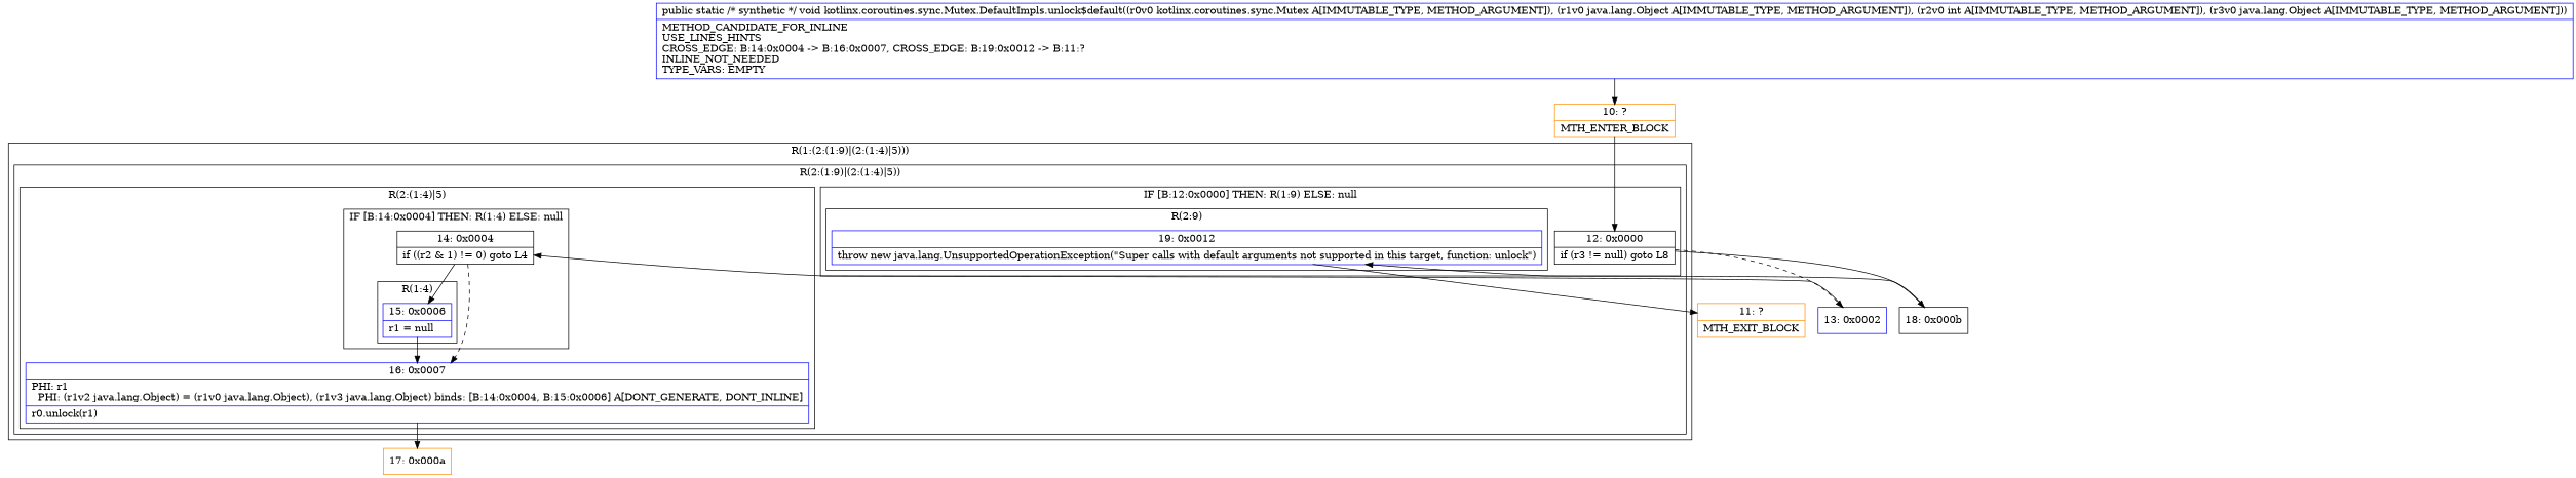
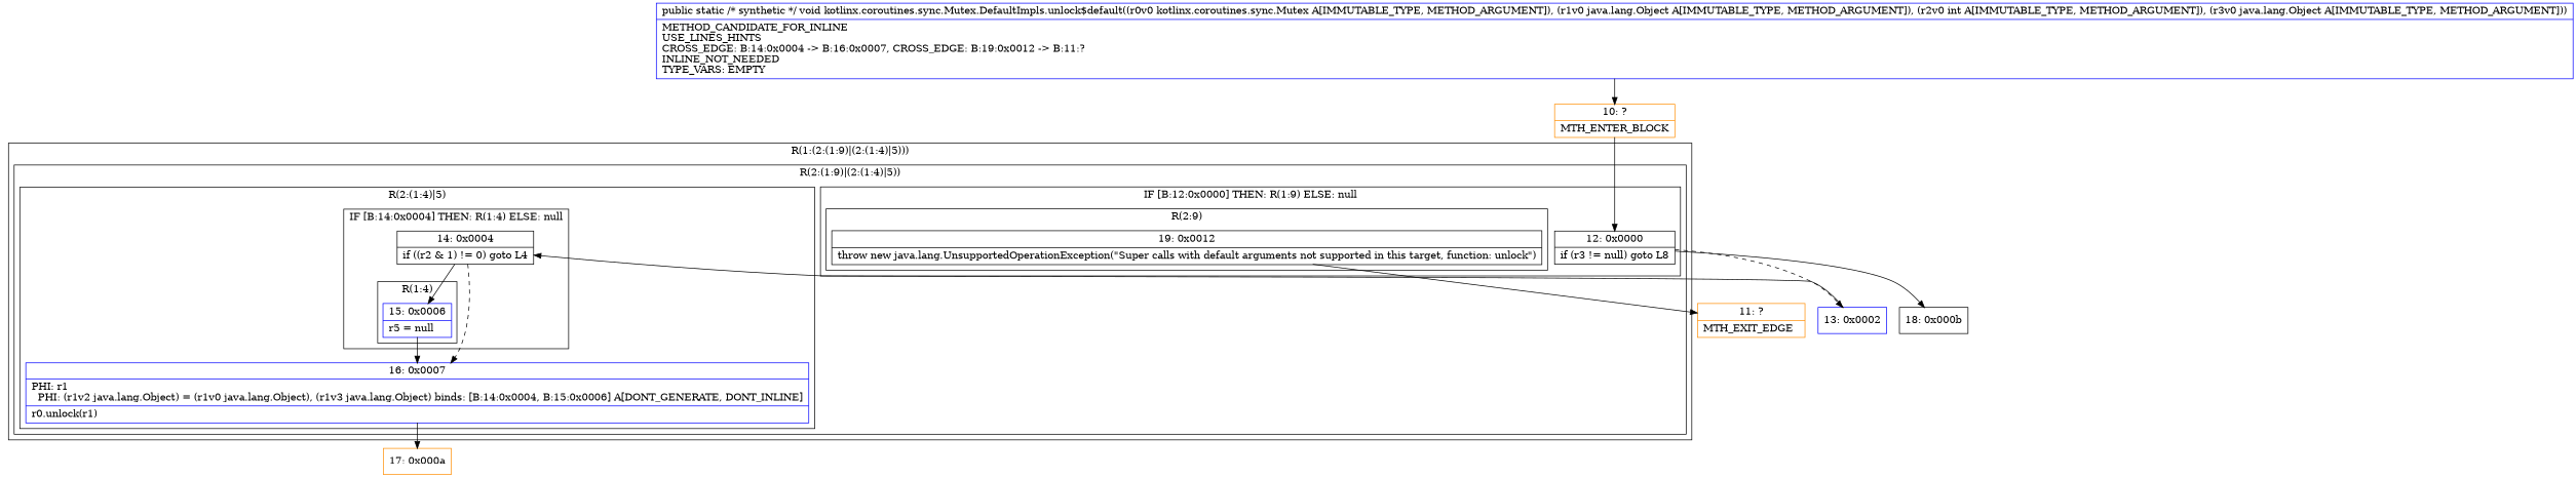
  digraph {
    node [color=black shape=record]
-   n1 [color=blue label="{19\:\ 0x0012|throw new java.lang.UnsupportedOperationException(\"Super calls with default arguments not supported in this target, function: unlock\")\l}"]
+   n1 [label="{19\:\ 0x0012|throw new java.lang.UnsupportedOperationException(\"Super calls with default arguments not supported in this target, function: unlock\")\l}"]
    n2 [label="{12\:\ 0x0000|if (r3 != null) goto L8\l}"]
-   n3 [color=blue label="{15\:\ 0x0006|r1 = null\l}"]
+   n3 [color=blue label="{15\:\ 0x0006|r5 = null\l}"]
    n4 [label="{14\:\ 0x0004|if ((r2 & 1) != 0) goto L4\l}"]
    n5 [color=blue label="{16\:\ 0x0007|PHI: r1 \l  PHI: (r1v2 java.lang.Object) = (r1v0 java.lang.Object), (r1v3 java.lang.Object) binds: [B:14:0x0004, B:15:0x0006] A[DONT_GENERATE, DONT_INLINE]\l|r0.unlock(r1)\l}"]
-   n6 [color=darkorange label="{11\:\ ?|MTH_EXIT_BLOCK\l}"]
+   n6 [color=darkorange label="{11\:\ ?|MTH_EXIT_EDGE\l}"]
    n7 [color=blue label="{13\:\ 0x0002}"]
    n8 [label="{18\:\ 0x000b}"]
    n9 [color=darkorange label="{17\:\ 0x000a}"]
    n10 [color=darkorange label="{10\:\ ?|MTH_ENTER_BLOCK\l}"]
    n11 [color=blue label="{public static \/* synthetic *\/ void kotlinx.coroutines.sync.Mutex.DefaultImpls.unlock$default((r0v0 kotlinx.coroutines.sync.Mutex A[IMMUTABLE_TYPE, METHOD_ARGUMENT]), (r1v0 java.lang.Object A[IMMUTABLE_TYPE, METHOD_ARGUMENT]), (r2v0 int A[IMMUTABLE_TYPE, METHOD_ARGUMENT]), (r3v0 java.lang.Object A[IMMUTABLE_TYPE, METHOD_ARGUMENT]))  | METHOD_CANDIDATE_FOR_INLINE\lUSE_LINES_HINTS\lCROSS_EDGE: B:14:0x0004 \-\> B:16:0x0007, CROSS_EDGE: B:19:0x0012 \-\> B:11:?\lINLINE_NOT_NEEDED\lTYPE_VARS: EMPTY\l}"]
    subgraph cluster_1 {
      label="R(1:(2:(1:9)|(2:(1:4)|5)))"
      subgraph cluster_2 {
        label="R(2:(1:9)|(2:(1:4)|5))"
        subgraph cluster_3 {
          label="IF [B:12:0x0000] THEN: R(1:9) ELSE: null"
          n2
          subgraph cluster_4 {
            label="R(2:9)"
            n1
          }
        }
        subgraph cluster_5 {
          label="R(2:(1:4)|5)"
          n5
          subgraph cluster_6 {
            label="IF [B:14:0x0004] THEN: R(1:4) ELSE: null"
            n4
            subgraph cluster_7 {
              label="R(1:4)"
              n3
            }
          }
        }
      }
    }
    n1 -> n6
    n2 -> n7 [style=dashed]
    n2 -> n8
    n3 -> n5
    n4 -> n3
    n4 -> n5 [style=dashed]
    n5 -> n9
    n7 -> n4
-   n8 -> n1
    n10 -> n2
    n11 -> n10
  }
